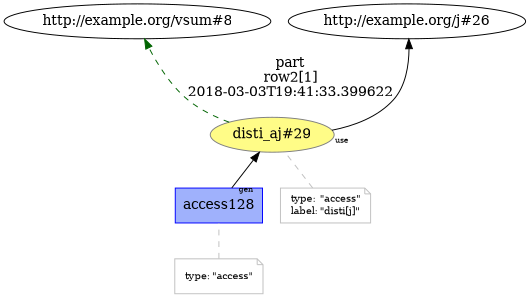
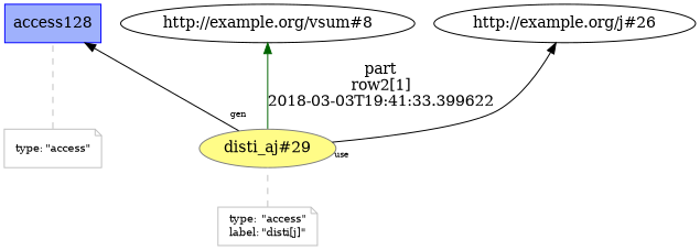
  digraph {
    rankdir=BT
    edge [labelangle=60.0 labeldistance=1.5 labelfontsize=8 rotation=20]
    n1 [color="#808080" fillcolor="#FFFC87" label="disti_aj#29" style=filled]
    "http://example.org/vsum#8"
    n3 [color="#0000FF" fillcolor="#9FB1FC" label=access128 shape=polygon sides=4 style=filled]
    "http://example.org/j#26"
    n5 [color=gray fontcolor=black fontsize=10 label=<<TABLE cellpadding="0" border="0"> 	<TR> 	    <TD align="left">type:</TD> 	    <TD align="left">&quot;access&quot;</TD> 	</TR> 	<TR> 	    <TD align="left">label:</TD> 	    <TD align="left">&quot;disti[j]&quot;</TD> 	</TR> </TABLE>> shape=note]
    n6 [color=gray fontcolor=black fontsize=10 label=<<TABLE cellpadding="0" border="0"> 	<TR> 	    <TD align="left">type:</TD> 	    <TD align="left">&quot;access&quot;</TD> 	</TR> </TABLE>> shape=note]
-   n1 -> "http://example.org/vsum#8" [color=darkgreen label="part\nrow2[1]\n2018-03-03T19:41:33.399622" style=dashed]
-   n3 -> n1 [taillabel=gen]
+   n1 -> "http://example.org/vsum#8" [color=darkgreen label="part\nrow2[1]\n2018-03-03T19:41:33.399622"]
+   n1 -> n3 [taillabel=gen]
    n1 -> "http://example.org/j#26" [taillabel=use]
    n5 -> n1 [arrowhead=none color=gray style=dashed labelangle="" labeldistance="" labelfontsize="" rotation=""]
    n6 -> n3 [arrowhead=none color=gray style=dashed labelangle="" labeldistance="" labelfontsize="" rotation=""]
  }
